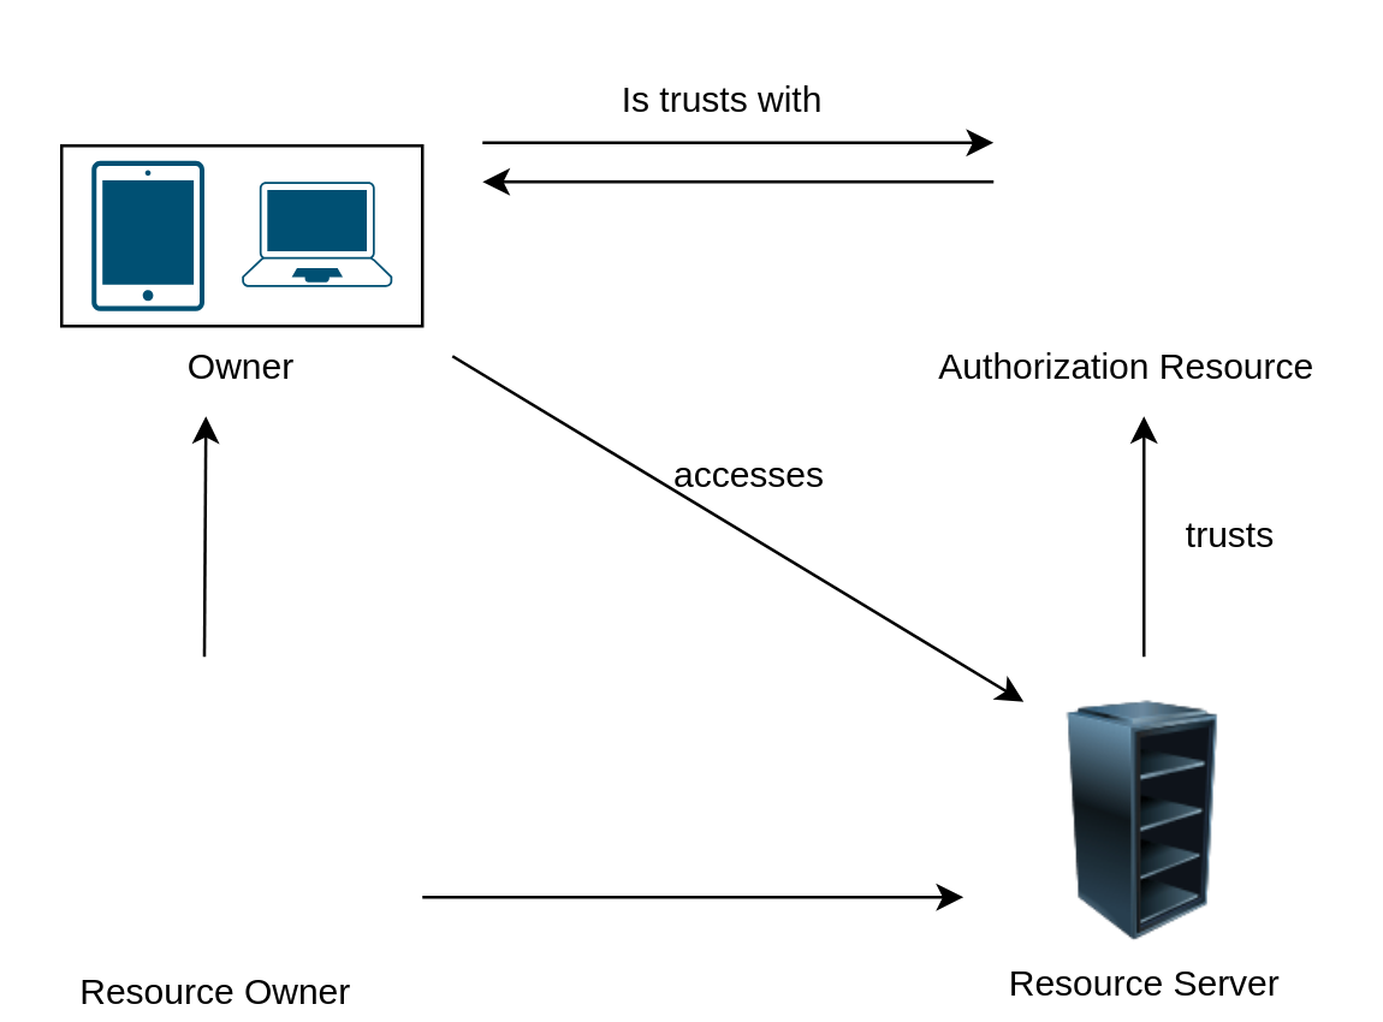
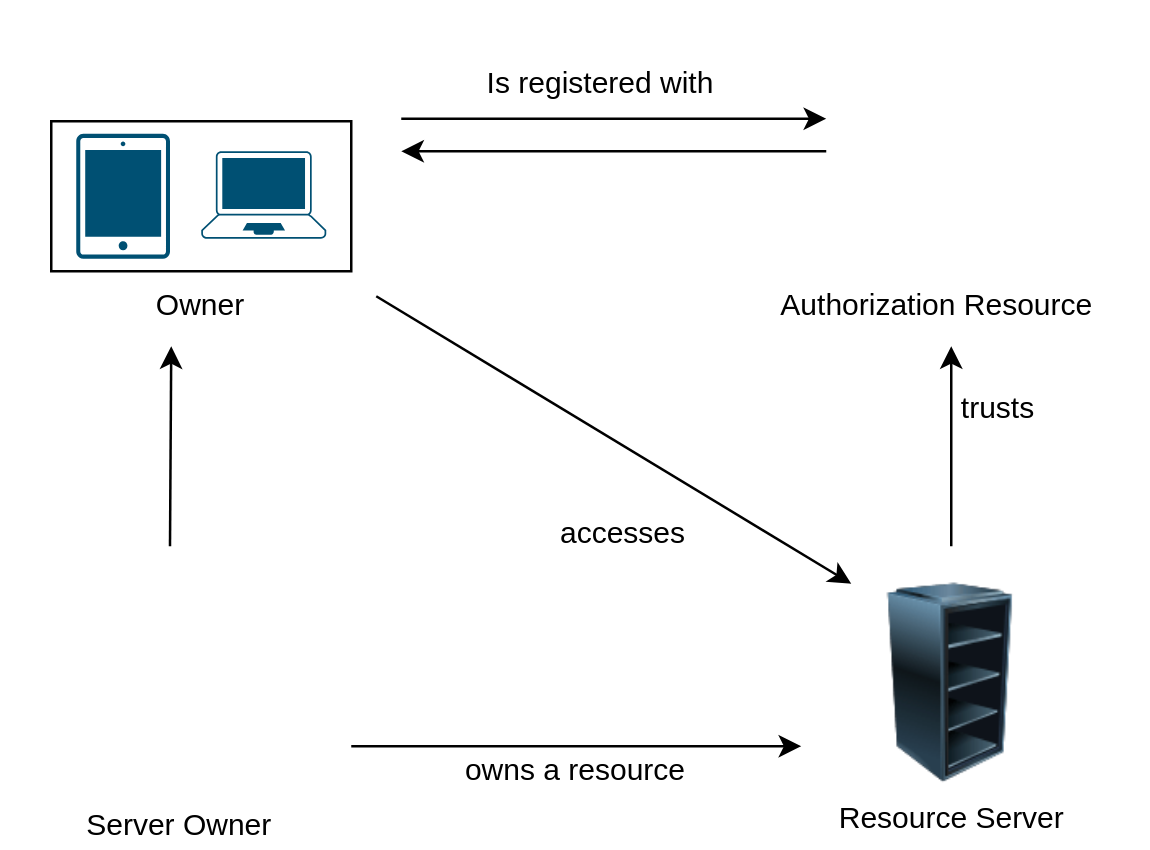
  <mxCell id="0" />
  <mxCell id="1" parent="0" />
  <mxCell id="2" value="Owner" style="rounded=0;whiteSpace=wrap;html=1;labelPosition=center;verticalLabelPosition=bottom;align=center;verticalAlign=top;" vertex="1" parent="1"><mxGeometry x="20" y="48" width="120" height="60" as="geometry" /></mxCell>
  <mxCell id="3" value="" style="points=[[0.13,0.02,0],[0.5,0,0],[0.87,0.02,0],[0.885,0.4,0],[0.985,0.985,0],[0.5,1,0],[0.015,0.985,0],[0.115,0.4,0]];verticalLabelPosition=bottom;html=1;verticalAlign=top;aspect=fixed;align=center;pointerEvents=1;shape=mxgraph.cisco19.laptop;fillColor=#005073;strokeColor=none;" vertex="1" parent="1"><mxGeometry x="80" y="60" width="50" height="35" as="geometry" /></mxCell>
  <mxCell id="4" value="" style="points=[[0.015,0.015,0],[0.985,0.015,0],[0.985,0.985,0],[0.015,0.985,0],[0.25,0,0],[0.5,0,0],[0.75,0,0],[1,0.25,0],[1,0.5,0],[1,0.75,0],[0.75,1,0],[0.5,1,0],[0.25,1,0],[0,0.75,0],[0,0.5,0],[0,0.25,0]];verticalLabelPosition=bottom;html=1;verticalAlign=top;aspect=fixed;align=center;pointerEvents=1;shape=mxgraph.cisco19.handheld;fillColor=#005073;strokeColor=none;" vertex="1" parent="1"><mxGeometry x="30" y="53" width="37.5" height="50" as="geometry" /></mxCell>
- <mxCell id="5" value="Resource Owner" style="shape=image;html=1;verticalAlign=top;verticalLabelPosition=bottom;labelBackgroundColor=#ffffff;imageAspect=0;aspect=fixed;image=https://cdn1.iconfinder.com/data/icons/user-avatar-20/64/65-woman-128.png" vertex="1" parent="1"><mxGeometry x="32" y="238" width="78" height="78" as="geometry" /></mxCell>
+ <mxCell id="5" value="Server Owner" style="shape=image;html=1;verticalAlign=top;verticalLabelPosition=bottom;labelBackgroundColor=#ffffff;imageAspect=0;aspect=fixed;image=https://cdn1.iconfinder.com/data/icons/user-avatar-20/64/65-woman-128.png" vertex="1" parent="1"><mxGeometry x="32" y="238" width="78" height="78" as="geometry" /></mxCell>
  <mxCell id="6" value="Resource Server" style="image;html=1;image=img/lib/clip_art/computers/Server_Rack_Empty_128x128.png" vertex="1" parent="1"><mxGeometry x="340" y="233" width="80" height="80" as="geometry" /></mxCell>
  <mxCell id="7" value="Authorization Resource" style="shape=image;html=1;verticalAlign=top;verticalLabelPosition=bottom;labelBackgroundColor=#ffffff;imageAspect=0;aspect=fixed;image=https://cdn2.iconfinder.com/data/icons/whcompare-isometric-web-hosting-servers/50/secure-server-128.png" vertex="1" parent="1"><mxGeometry x="330" y="20" width="88" height="88" as="geometry" /></mxCell>
  <mxCell id="8" value="" style="endArrow=classic;html=1;" edge="1" parent="1"><mxGeometry width="50" height="50" relative="1" as="geometry"><mxPoint x="140" y="298" as="sourcePoint" /><mxPoint x="320" y="298" as="targetPoint" /></mxGeometry></mxCell>
  <mxCell id="9" value="" style="endArrow=classic;html=1;" edge="1" parent="1"><mxGeometry width="50" height="50" relative="1" as="geometry"><mxPoint x="380" y="218" as="sourcePoint" /><mxPoint x="380" y="138" as="targetPoint" /></mxGeometry></mxCell>
  <mxCell id="10" value="" style="endArrow=classic;html=1;" edge="1" parent="1"><mxGeometry width="50" height="50" relative="1" as="geometry"><mxPoint x="160" y="47" as="sourcePoint" /><mxPoint x="330" y="47" as="targetPoint" /></mxGeometry></mxCell>
  <mxCell id="11" value="" style="endArrow=classic;html=1;" edge="1" parent="1"><mxGeometry width="50" height="50" relative="1" as="geometry"><mxPoint x="330" y="60" as="sourcePoint" /><mxPoint x="160" y="60" as="targetPoint" /></mxGeometry></mxCell>
  <mxCell id="12" value="" style="endArrow=classic;html=1;entryX=0;entryY=0;entryDx=0;entryDy=0;" edge="1" parent="1" target="6"><mxGeometry width="50" height="50" relative="1" as="geometry"><mxPoint x="150" y="118" as="sourcePoint" /><mxPoint x="340" y="238" as="targetPoint" /></mxGeometry></mxCell>
  <mxCell id="13" value="" style="endArrow=classic;html=1;" edge="1" parent="1"><mxGeometry width="50" height="50" relative="1" as="geometry"><mxPoint x="67.5" y="218" as="sourcePoint" /><mxPoint x="68" y="138" as="targetPoint" /></mxGeometry></mxCell>
- <mxCell id="14" value="Is trusts with" style="text;html=1;strokeColor=none;fillColor=none;align=center;verticalAlign=middle;whiteSpace=wrap;rounded=0;" vertex="1" parent="1"><mxGeometry x="170" y="23" width="140" height="20" as="geometry" /></mxCell>
- <mxCell id="16" value="trusts" style="text;html=1;strokeColor=none;fillColor=none;align=center;verticalAlign=middle;whiteSpace=wrap;rounded=0;" vertex="1" parent="1"><mxGeometry x="380" y="168" width="57.5" height="20" as="geometry" /></mxCell>
- <mxCell id="17" value="accesses" style="text;html=1;strokeColor=none;fillColor=none;align=center;verticalAlign=middle;whiteSpace=wrap;rounded=0;" vertex="1" parent="1"><mxGeometry x="220" y="148" width="57.5" height="20" as="geometry" /></mxCell>
+ <mxCell id="14" value="Is registered with" style="text;html=1;strokeColor=none;fillColor=none;align=center;verticalAlign=middle;whiteSpace=wrap;rounded=0;" vertex="1" parent="1"><mxGeometry x="170" y="23" width="140" height="20" as="geometry" /></mxCell>
+ <mxCell id="15" value="owns a resource" style="text;html=1;strokeColor=none;fillColor=none;align=center;verticalAlign=middle;whiteSpace=wrap;rounded=0;" vertex="1" parent="1"><mxGeometry x="160" y="298" width="140" height="20" as="geometry" /></mxCell>
+ <mxCell id="16" value="trusts" style="text;html=1;strokeColor=none;fillColor=none;align=center;verticalAlign=middle;whiteSpace=wrap;rounded=0;" vertex="1" parent="1"><mxGeometry x="370" y="153" width="57.5" height="20" as="geometry" /></mxCell>
+ <mxCell id="17" value="accesses" style="text;html=1;strokeColor=none;fillColor=none;align=center;verticalAlign=middle;whiteSpace=wrap;rounded=0;" vertex="1" parent="1"><mxGeometry x="220" y="203" width="57.5" height="20" as="geometry" /></mxCell>
